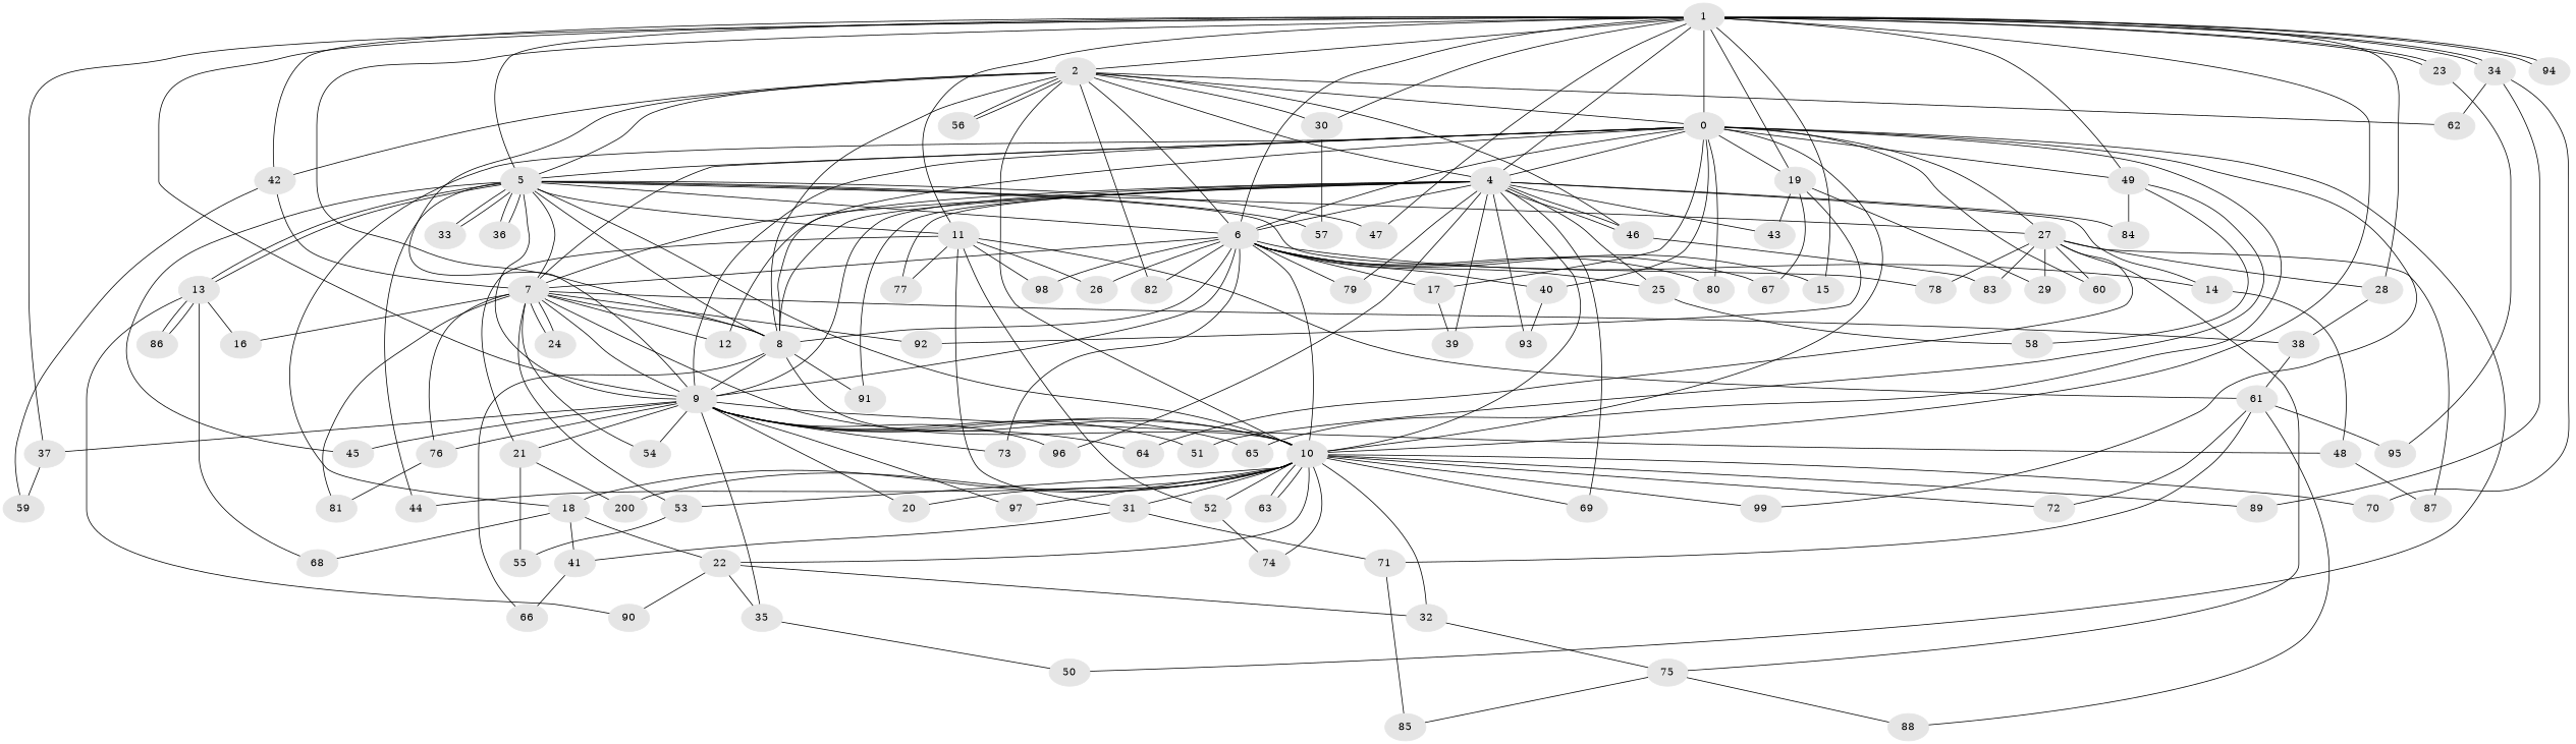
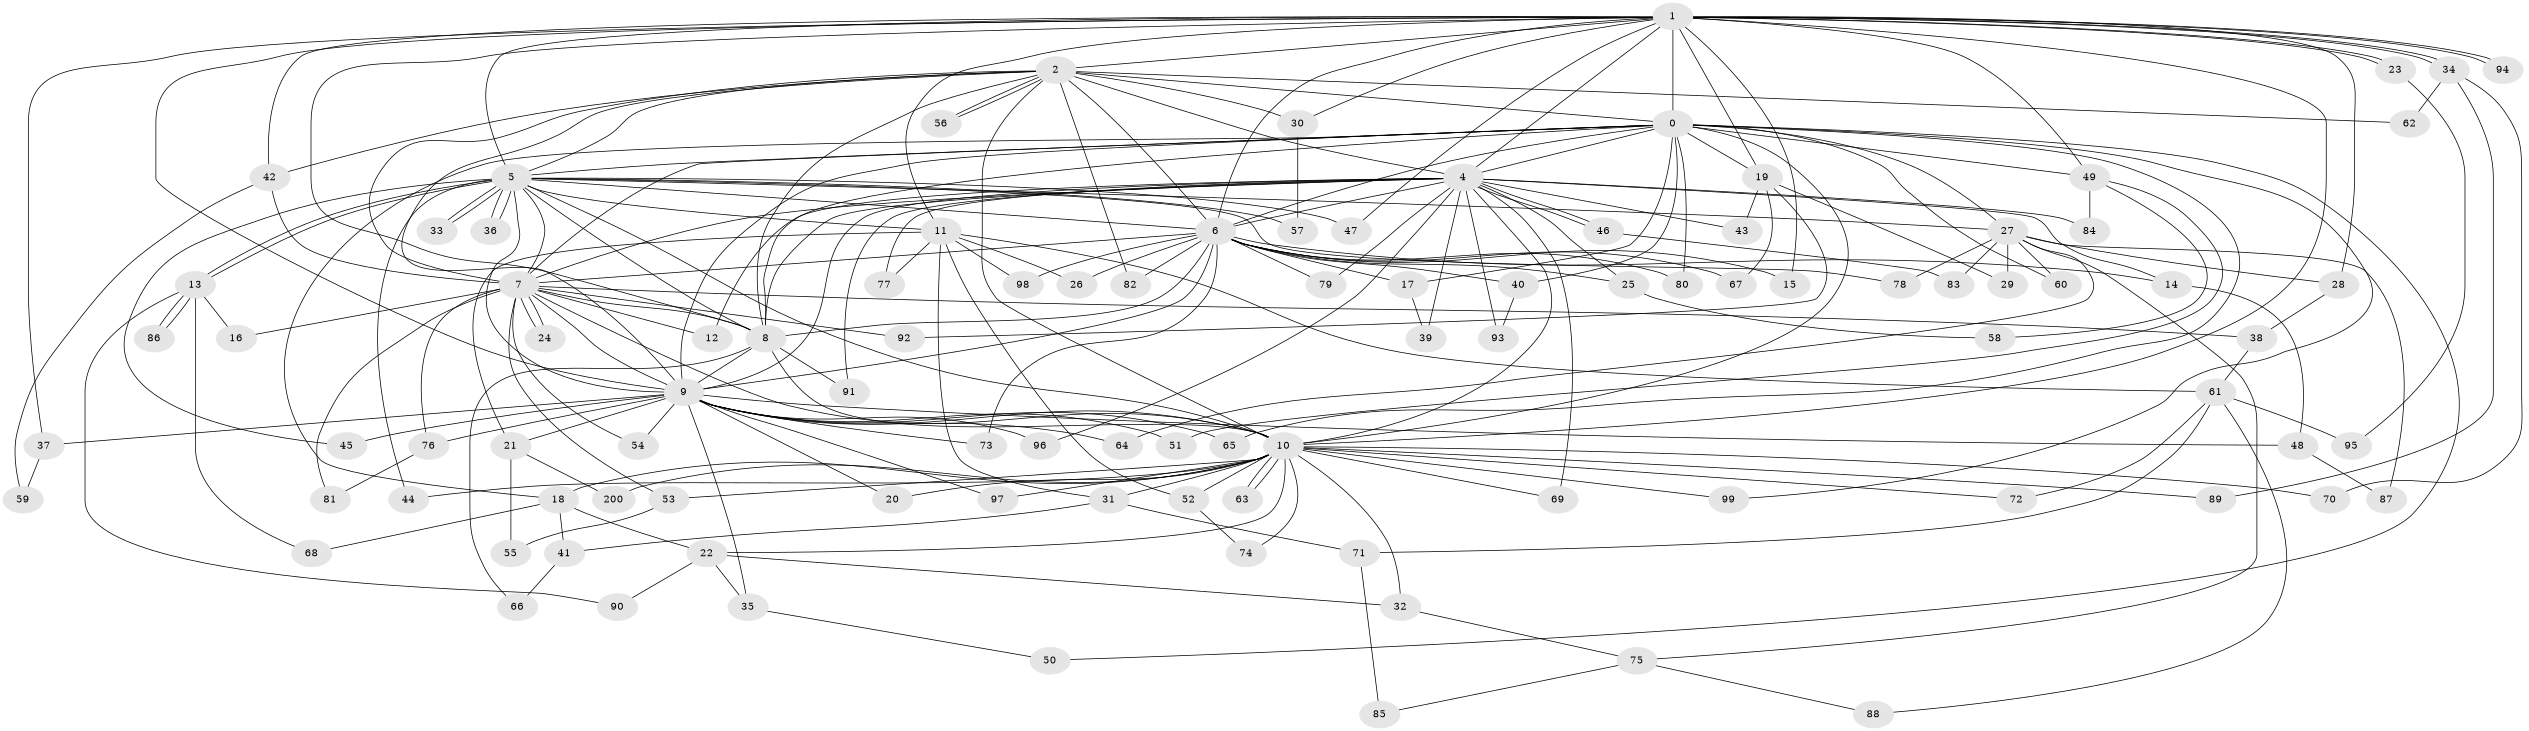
  graph {
    node [color=gray90 style=filled]
    1
    2
    n3 [label=0]
    4
    5
    6
    8
    9
    10
    11
    15
    19
    23
    28
    30
    34
    37
    42
    47
    49
    94
    7
    56
    62
    82
    17
    18
    27
    40
    50
    60
    65
    80
    99
    12
    14
    25
    39
    43
    46
    69
    77
    79
    84
    91
    93
    96
    13
    33
    36
    44
    45
    57
    78
    26
    67
    73
    98
    16
    24
    38
    53
    54
    76
    81
    92
    66
    20
    21
    35
    48
    51
    64
    97
    22
    31
    32
    52
    63
    70
    72
    74
    89
    n84 [label=200]
    61
    29
    95
    59
    58
    68
    41
    75
    83
    87
    86
    90
    55
    71
    88
    85
    1 -- 2
    1 -- n3
    1 -- 4
    1 -- 5
    1 -- 6
    1 -- 8
    1 -- 9
    1 -- 10
    1 -- 11
    1 -- 15
    1 -- 19
    1 -- 23
    1 -- 23
    1 -- 28
    1 -- 30
    1 -- 34
    1 -- 34
    1 -- 37
    1 -- 42
    1 -- 47
    1 -- 49
    1 -- 94
    1 -- 94
    2 -- n3
    2 -- 4
    2 -- 5
    2 -- 6
    2 -- 8
    2 -- 9
    2 -- 10
    2 -- 30
    2 -- 42
-   2 -- 46
+   2 -- 7
    2 -- 56
    2 -- 56
    2 -- 62
    2 -- 82
    n3 -- 4
    n3 -- 5
    n3 -- 6
    n3 -- 8
    n3 -- 9
    n3 -- 10
    n3 -- 19
    n3 -- 49
    n3 -- 7
    n3 -- 17
    n3 -- 18
    n3 -- 27
    n3 -- 40
    n3 -- 50
    n3 -- 60
    n3 -- 65
    n3 -- 80
    n3 -- 99
    4 -- 6
    4 -- 8
    4 -- 9
    4 -- 10
    4 -- 7
    4 -- 12
    4 -- 14
    4 -- 25
    4 -- 39
    4 -- 43
    4 -- 46
    4 -- 46
    4 -- 69
    4 -- 77
    4 -- 79
    4 -- 84
    4 -- 91
    4 -- 93
    4 -- 96
    5 -- 6
    5 -- 8
    5 -- 9
    5 -- 10
    5 -- 11
    5 -- 47
    5 -- 7
    5 -- 27
    5 -- 13
    5 -- 13
    5 -- 33
    5 -- 33
    5 -- 36
    5 -- 36
    5 -- 44
    5 -- 45
    5 -- 57
    5 -- 78
    6 -- 8
    6 -- 9
-   6 -- 10
    6 -- 15
    6 -- 7
    6 -- 82
    6 -- 17
    6 -- 40
    6 -- 80
    6 -- 14
    6 -- 25
    6 -- 79
    6 -- 26
    6 -- 67
    6 -- 73
    6 -- 98
    8 -- 9
    8 -- 10
    8 -- 91
    8 -- 66
    9 -- 10
    9 -- 37
    9 -- 65
    9 -- 96
    9 -- 45
    9 -- 73
    9 -- 54
    9 -- 76
    9 -- 20
    9 -- 21
    9 -- 35
    9 -- 48
    9 -- 51
    9 -- 64
    9 -- 97
    10 -- 18
    10 -- 99
    10 -- 69
    10 -- 44
    10 -- 53
    10 -- 20
    10 -- 97
    10 -- 22
    10 -- 31
    10 -- 32
    10 -- 52
    10 -- 63
    10 -- 63
    10 -- 70
    10 -- 72
    10 -- 74
    10 -- 89
    10 -- n84
    11 -- 77
    11 -- 26
    11 -- 98
    11 -- 21
    11 -- 31
    11 -- 52
    11 -- 61
    19 -- 43
    19 -- 67
    19 -- 92
    19 -- 29
    23 -- 95
    28 -- 38
    30 -- 57
    34 -- 62
    34 -- 70
    34 -- 89
    37 -- 59
    42 -- 7
    42 -- 59
    49 -- 84
    49 -- 51
    49 -- 58
    7 -- 8
    7 -- 9
    7 -- 10
    7 -- 12
    7 -- 16
    7 -- 24
    7 -- 24
    7 -- 38
    7 -- 53
    7 -- 54
    7 -- 76
    7 -- 81
    7 -- 92
    17 -- 39
    18 -- 22
    18 -- 68
    18 -- 41
    27 -- 28
    27 -- 60
    27 -- 78
    27 -- 64
    27 -- 29
    27 -- 75
    27 -- 83
    27 -- 87
    40 -- 93
    14 -- 48
    25 -- 58
    46 -- 83
    13 -- 16
    13 -- 68
    13 -- 86
    13 -- 86
    13 -- 90
    38 -- 61
    53 -- 55
    76 -- 81
    21 -- n84
    21 -- 55
    35 -- 50
    48 -- 87
    22 -- 35
    22 -- 32
    22 -- 90
    31 -- 41
    31 -- 71
    32 -- 75
    52 -- 74
    61 -- 72
    61 -- 95
    61 -- 71
    61 -- 88
    41 -- 66
    75 -- 88
    75 -- 85
    71 -- 85
  }
